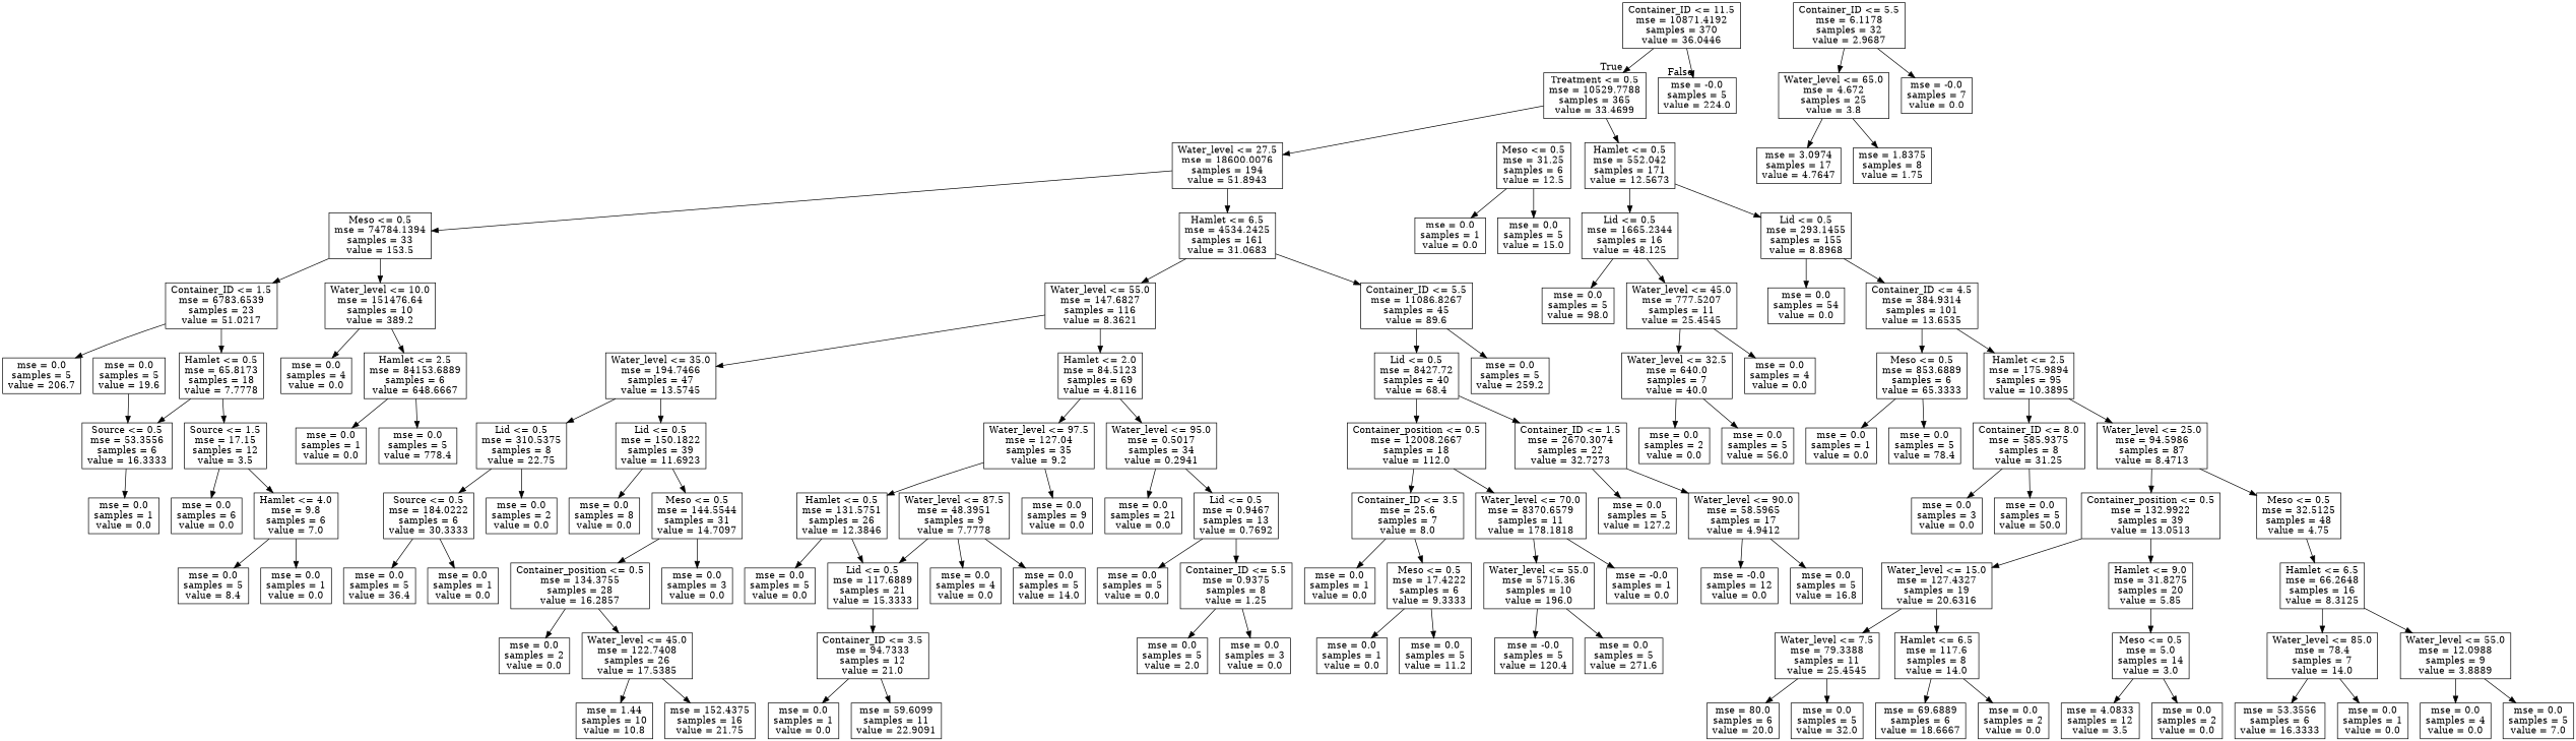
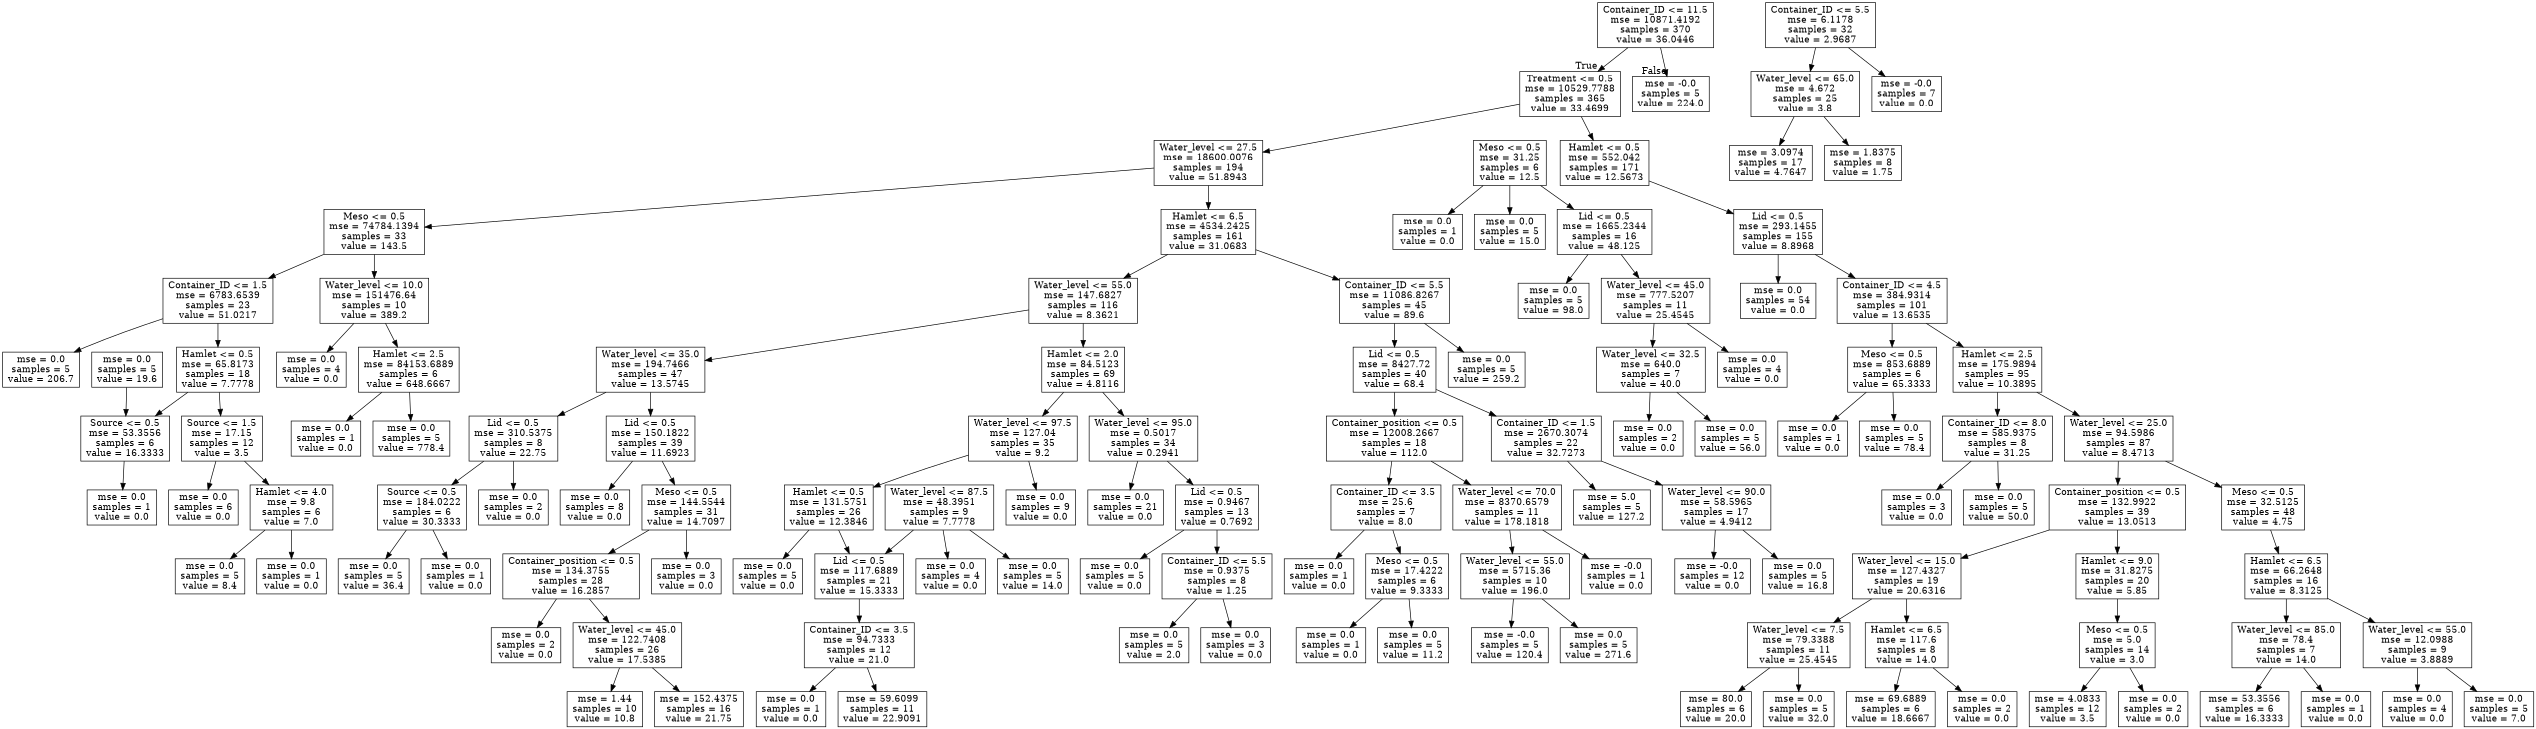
  digraph {
    node [shape=box]
    n1 [label="Container_ID <= 11.5\nmse = 10871.4192\nsamples = 370\nvalue = 36.0446"]
    n2 [label="Treatment <= 0.5\nmse = 10529.7788\nsamples = 365\nvalue = 33.4699"]
    n3 [label="mse = -0.0\nsamples = 5\nvalue = 224.0"]
    n4 [label="Water_level <= 27.5\nmse = 18600.0076\nsamples = 194\nvalue = 51.8943"]
    n5 [label="Hamlet <= 0.5\nmse = 552.042\nsamples = 171\nvalue = 12.5673"]
-   n6 [label="Meso <= 0.5\nmse = 74784.1394\nsamples = 33\nvalue = 153.5"]
+   n6 [label="Meso <= 0.5\nmse = 74784.1394\nsamples = 33\nvalue = 143.5"]
    n7 [label="Hamlet <= 6.5\nmse = 4534.2425\nsamples = 161\nvalue = 31.0683"]
    n8 [label="Lid <= 0.5\nmse = 1665.2344\nsamples = 16\nvalue = 48.125"]
    n9 [label="Lid <= 0.5\nmse = 293.1455\nsamples = 155\nvalue = 8.8968"]
    n10 [label="Container_ID <= 1.5\nmse = 6783.6539\nsamples = 23\nvalue = 51.0217"]
    n11 [label="Water_level <= 10.0\nmse = 151476.64\nsamples = 10\nvalue = 389.2"]
    n12 [label="Water_level <= 55.0\nmse = 147.6827\nsamples = 116\nvalue = 8.3621"]
    n13 [label="Container_ID <= 5.5\nmse = 11086.8267\nsamples = 45\nvalue = 89.6"]
    n14 [label="mse = 0.0\nsamples = 5\nvalue = 206.7"]
    n15 [label="Hamlet <= 0.5\nmse = 65.8173\nsamples = 18\nvalue = 7.7778"]
    n16 [label="mse = 0.0\nsamples = 4\nvalue = 0.0"]
    n17 [label="Hamlet <= 2.5\nmse = 84153.6889\nsamples = 6\nvalue = 648.6667"]
    n18 [label="Source <= 0.5\nmse = 53.3556\nsamples = 6\nvalue = 16.3333"]
    n19 [label="Source <= 1.5\nmse = 17.15\nsamples = 12\nvalue = 3.5"]
    n20 [label="mse = 0.0\nsamples = 1\nvalue = 0.0"]
    n21 [label="mse = 0.0\nsamples = 6\nvalue = 0.0"]
    n22 [label="Hamlet <= 4.0\nmse = 9.8\nsamples = 6\nvalue = 7.0"]
    n23 [label="mse = 0.0\nsamples = 5\nvalue = 19.6"]
    n24 [label="mse = 0.0\nsamples = 5\nvalue = 8.4"]
    n25 [label="mse = 0.0\nsamples = 1\nvalue = 0.0"]
    n26 [label="mse = 0.0\nsamples = 1\nvalue = 0.0"]
    n27 [label="mse = 0.0\nsamples = 5\nvalue = 778.4"]
    n28 [label="Water_level <= 35.0\nmse = 194.7466\nsamples = 47\nvalue = 13.5745"]
    n29 [label="Hamlet <= 2.0\nmse = 84.5123\nsamples = 69\nvalue = 4.8116"]
    n30 [label="Lid <= 0.5\nmse = 8427.72\nsamples = 40\nvalue = 68.4"]
    n31 [label="mse = 0.0\nsamples = 5\nvalue = 259.2"]
    n32 [label="Lid <= 0.5\nmse = 310.5375\nsamples = 8\nvalue = 22.75"]
    n33 [label="Lid <= 0.5\nmse = 150.1822\nsamples = 39\nvalue = 11.6923"]
    n34 [label="Water_level <= 97.5\nmse = 127.04\nsamples = 35\nvalue = 9.2"]
    n35 [label="Water_level <= 95.0\nmse = 0.5017\nsamples = 34\nvalue = 0.2941"]
    n36 [label="Source <= 0.5\nmse = 184.0222\nsamples = 6\nvalue = 30.3333"]
    n37 [label="mse = 0.0\nsamples = 2\nvalue = 0.0"]
    n38 [label="mse = 0.0\nsamples = 8\nvalue = 0.0"]
    n39 [label="Meso <= 0.5\nmse = 144.5544\nsamples = 31\nvalue = 14.7097"]
    n40 [label="mse = 0.0\nsamples = 5\nvalue = 36.4"]
    n41 [label="mse = 0.0\nsamples = 1\nvalue = 0.0"]
    n42 [label="Container_position <= 0.5\nmse = 134.3755\nsamples = 28\nvalue = 16.2857"]
    n43 [label="mse = 0.0\nsamples = 3\nvalue = 0.0"]
    n44 [label="mse = 0.0\nsamples = 2\nvalue = 0.0"]
    n45 [label="Water_level <= 45.0\nmse = 122.7408\nsamples = 26\nvalue = 17.5385"]
    n46 [label="mse = 1.44\nsamples = 10\nvalue = 10.8"]
    n47 [label="mse = 152.4375\nsamples = 16\nvalue = 21.75"]
    n48 [label="Hamlet <= 0.5\nmse = 131.5751\nsamples = 26\nvalue = 12.3846"]
    n49 [label="mse = 0.0\nsamples = 9\nvalue = 0.0"]
    n50 [label="mse = 0.0\nsamples = 21\nvalue = 0.0"]
    n51 [label="Lid <= 0.5\nmse = 0.9467\nsamples = 13\nvalue = 0.7692"]
    n52 [label="mse = 0.0\nsamples = 5\nvalue = 0.0"]
    n53 [label="Lid <= 0.5\nmse = 117.6889\nsamples = 21\nvalue = 15.3333"]
    n54 [label="Container_ID <= 3.5\nmse = 94.7333\nsamples = 12\nvalue = 21.0"]
    n55 [label="mse = 0.0\nsamples = 1\nvalue = 0.0"]
    n56 [label="mse = 59.6099\nsamples = 11\nvalue = 22.9091"]
    n57 [label="Water_level <= 87.5\nmse = 48.3951\nsamples = 9\nvalue = 7.7778"]
    n58 [label="mse = 0.0\nsamples = 4\nvalue = 0.0"]
    n59 [label="mse = 0.0\nsamples = 5\nvalue = 14.0"]
    n60 [label="mse = 0.0\nsamples = 5\nvalue = 0.0"]
    n61 [label="Container_ID <= 5.5\nmse = 0.9375\nsamples = 8\nvalue = 1.25"]
    n62 [label="mse = 0.0\nsamples = 5\nvalue = 2.0"]
    n63 [label="mse = 0.0\nsamples = 3\nvalue = 0.0"]
    n64 [label="Container_position <= 0.5\nmse = 12008.2667\nsamples = 18\nvalue = 112.0"]
    n65 [label="Container_ID <= 1.5\nmse = 2670.3074\nsamples = 22\nvalue = 32.7273"]
    n66 [label="Container_ID <= 3.5\nmse = 25.6\nsamples = 7\nvalue = 8.0"]
    n67 [label="Water_level <= 70.0\nmse = 8370.6579\nsamples = 11\nvalue = 178.1818"]
-   n68 [label="mse = 0.0\nsamples = 5\nvalue = 127.2"]
+   n68 [label="mse = 5.0\nsamples = 5\nvalue = 127.2"]
    n69 [label="Water_level <= 90.0\nmse = 58.5965\nsamples = 17\nvalue = 4.9412"]
    n70 [label="mse = 0.0\nsamples = 1\nvalue = 0.0"]
    n71 [label="Meso <= 0.5\nmse = 17.4222\nsamples = 6\nvalue = 9.3333"]
    n72 [label="Water_level <= 55.0\nmse = 5715.36\nsamples = 10\nvalue = 196.0"]
    n73 [label="mse = -0.0\nsamples = 1\nvalue = 0.0"]
    n74 [label="mse = 0.0\nsamples = 1\nvalue = 0.0"]
    n75 [label="mse = 0.0\nsamples = 5\nvalue = 11.2"]
    n76 [label="mse = -0.0\nsamples = 5\nvalue = 120.4"]
    n77 [label="mse = 0.0\nsamples = 5\nvalue = 271.6"]
    n78 [label="mse = -0.0\nsamples = 12\nvalue = 0.0"]
    n79 [label="mse = 0.0\nsamples = 5\nvalue = 16.8"]
    n80 [label="mse = 0.0\nsamples = 5\nvalue = 98.0"]
    n81 [label="Water_level <= 45.0\nmse = 777.5207\nsamples = 11\nvalue = 25.4545"]
    n82 [label="mse = 0.0\nsamples = 54\nvalue = 0.0"]
    n83 [label="Container_ID <= 4.5\nmse = 384.9314\nsamples = 101\nvalue = 13.6535"]
    n84 [label="Water_level <= 32.5\nmse = 640.0\nsamples = 7\nvalue = 40.0"]
    n85 [label="mse = 0.0\nsamples = 4\nvalue = 0.0"]
    n86 [label="mse = 0.0\nsamples = 2\nvalue = 0.0"]
    n87 [label="mse = 0.0\nsamples = 5\nvalue = 56.0"]
    n88 [label="Meso <= 0.5\nmse = 853.6889\nsamples = 6\nvalue = 65.3333"]
    n89 [label="Hamlet <= 2.5\nmse = 175.9894\nsamples = 95\nvalue = 10.3895"]
    n90 [label="mse = 0.0\nsamples = 1\nvalue = 0.0"]
    n91 [label="mse = 0.0\nsamples = 5\nvalue = 78.4"]
    n92 [label="Container_ID <= 8.0\nmse = 585.9375\nsamples = 8\nvalue = 31.25"]
    n93 [label="Water_level <= 25.0\nmse = 94.5986\nsamples = 87\nvalue = 8.4713"]
    n94 [label="mse = 0.0\nsamples = 3\nvalue = 0.0"]
    n95 [label="mse = 0.0\nsamples = 5\nvalue = 50.0"]
    n96 [label="Container_position <= 0.5\nmse = 132.9922\nsamples = 39\nvalue = 13.0513"]
    n97 [label="Meso <= 0.5\nmse = 32.5125\nsamples = 48\nvalue = 4.75"]
    n98 [label="Water_level <= 15.0\nmse = 127.4327\nsamples = 19\nvalue = 20.6316"]
    n99 [label="Hamlet <= 9.0\nmse = 31.8275\nsamples = 20\nvalue = 5.85"]
    n100 [label="Hamlet <= 6.5\nmse = 66.2648\nsamples = 16\nvalue = 8.3125"]
    n101 [label="Water_level <= 7.5\nmse = 79.3388\nsamples = 11\nvalue = 25.4545"]
    n102 [label="Hamlet <= 6.5\nmse = 117.6\nsamples = 8\nvalue = 14.0"]
    n103 [label="Meso <= 0.5\nmse = 5.0\nsamples = 14\nvalue = 3.0"]
    n104 [label="mse = 80.0\nsamples = 6\nvalue = 20.0"]
    n105 [label="mse = 0.0\nsamples = 5\nvalue = 32.0"]
    n106 [label="mse = 69.6889\nsamples = 6\nvalue = 18.6667"]
    n107 [label="mse = 0.0\nsamples = 2\nvalue = 0.0"]
    n108 [label="mse = 4.0833\nsamples = 12\nvalue = 3.5"]
    n109 [label="mse = 0.0\nsamples = 2\nvalue = 0.0"]
    n110 [label="Meso <= 0.5\nmse = 31.25\nsamples = 6\nvalue = 12.5"]
    n111 [label="mse = 0.0\nsamples = 1\nvalue = 0.0"]
    n112 [label="mse = 0.0\nsamples = 5\nvalue = 15.0"]
    n113 [label="Container_ID <= 5.5\nmse = 6.1178\nsamples = 32\nvalue = 2.9687"]
    n114 [label="Water_level <= 65.0\nmse = 4.672\nsamples = 25\nvalue = 3.8"]
    n115 [label="mse = -0.0\nsamples = 7\nvalue = 0.0"]
    n116 [label="Water_level <= 85.0\nmse = 78.4\nsamples = 7\nvalue = 14.0"]
    n117 [label="Water_level <= 55.0\nmse = 12.0988\nsamples = 9\nvalue = 3.8889"]
    n118 [label="mse = 3.0974\nsamples = 17\nvalue = 4.7647"]
    n119 [label="mse = 1.8375\nsamples = 8\nvalue = 1.75"]
    n120 [label="mse = 53.3556\nsamples = 6\nvalue = 16.3333"]
    n121 [label="mse = 0.0\nsamples = 1\nvalue = 0.0"]
    n122 [label="mse = 0.0\nsamples = 4\nvalue = 0.0"]
    n123 [label="mse = 0.0\nsamples = 5\nvalue = 7.0"]
    n1 -> n2 [headlabel=True labelangle=45 labeldistance=2.5]
    n1 -> n3 [headlabel=False labelangle=-45 labeldistance=2.5]
    n2 -> n4
    n2 -> n5
    n4 -> n6
    n4 -> n7
-   n5 -> n8
+   n110 -> n8
    n5 -> n9
    n6 -> n10
    n6 -> n11
    n7 -> n12
    n7 -> n13
    n8 -> n80
    n8 -> n81
    n9 -> n82
    n9 -> n83
    n10 -> n14
    n10 -> n15
    n11 -> n16
    n11 -> n17
    n12 -> n28
    n12 -> n29
    n13 -> n30
    n13 -> n31
    n15 -> n18
    n15 -> n19
    n17 -> n26
    n17 -> n27
    n18 -> n20
    n19 -> n21
    n19 -> n22
    n22 -> n24
    n22 -> n25
    n23 -> n18
    n28 -> n32
    n28 -> n33
    n29 -> n34
    n29 -> n35
    n30 -> n64
    n30 -> n65
    n32 -> n36
    n32 -> n37
    n33 -> n38
    n33 -> n39
    n34 -> n48
    n34 -> n49
    n35 -> n50
    n35 -> n51
    n36 -> n40
    n36 -> n41
    n39 -> n42
    n39 -> n43
    n42 -> n44
    n42 -> n45
    n45 -> n46
    n45 -> n47
    n48 -> n52
    n48 -> n53
    n51 -> n60
    n51 -> n61
    n53 -> n54
    n54 -> n55
    n54 -> n56
    n57 -> n53
    n57 -> n58
    n57 -> n59
    n61 -> n62
    n61 -> n63
    n64 -> n66
    n64 -> n67
    n65 -> n68
    n65 -> n69
    n66 -> n70
    n66 -> n71
    n67 -> n72
    n67 -> n73
    n69 -> n78
    n69 -> n79
    n71 -> n74
    n71 -> n75
    n72 -> n76
    n72 -> n77
    n81 -> n84
    n81 -> n85
    n83 -> n88
    n83 -> n89
    n84 -> n86
    n84 -> n87
    n88 -> n90
    n88 -> n91
    n89 -> n92
    n89 -> n93
    n92 -> n94
    n92 -> n95
    n93 -> n96
    n93 -> n97
    n96 -> n98
    n96 -> n99
    n97 -> n100
    n98 -> n101
    n98 -> n102
    n99 -> n103
    n100 -> n116
    n100 -> n117
    n101 -> n104
    n101 -> n105
    n102 -> n106
    n102 -> n107
    n103 -> n108
    n103 -> n109
    n110 -> n111
    n110 -> n112
    n113 -> n114
    n113 -> n115
    n114 -> n118
    n114 -> n119
    n116 -> n120
    n116 -> n121
    n117 -> n122
    n117 -> n123
  }
